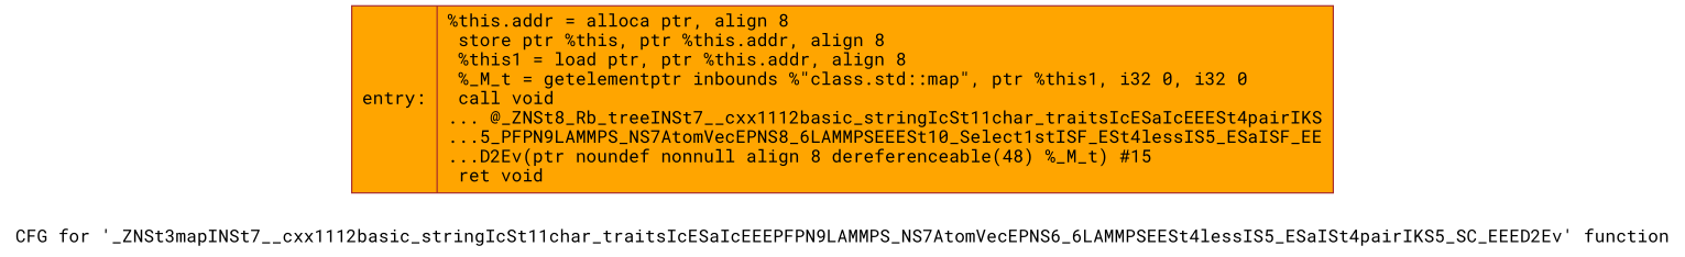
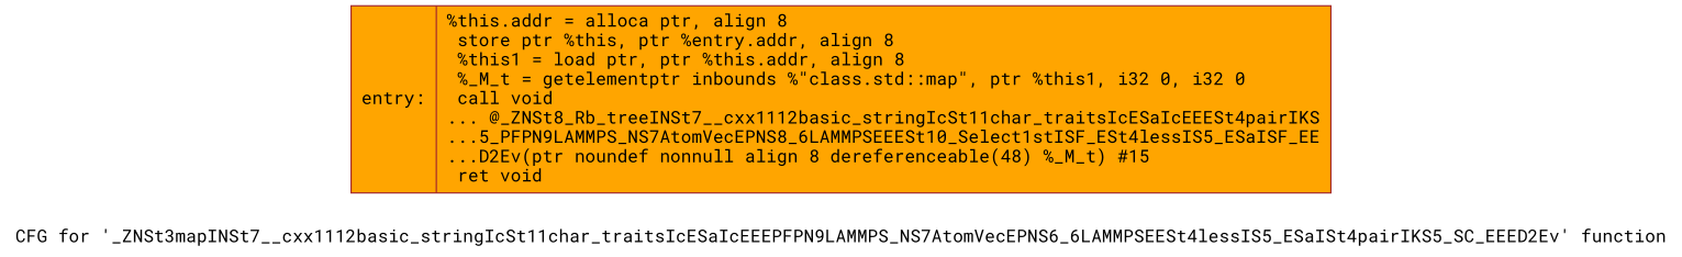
  digraph {
    label="CFG for '_ZNSt3mapINSt7__cxx1112basic_stringIcSt11char_traitsIcESaIcEEEPFPN9LAMMPS_NS7AtomVecEPNS6_6LAMMPSEESt4lessIS5_ESaISt4pairIKS5_SC_EEED2Ev' function"
    rankdir=LR
    fontname="Roboto Mono"
-   n1 [color=brown fillcolor=orange fontname="Roboto Mono" label="{entry:\l|  %this.addr = alloca ptr, align 8\l  store ptr %this, ptr %this.addr, align 8\l  %this1 = load ptr, ptr %this.addr, align 8\l  %_M_t = getelementptr inbounds %\"class.std::map\", ptr %this1, i32 0, i32 0\l  call void\l... @_ZNSt8_Rb_treeINSt7__cxx1112basic_stringIcSt11char_traitsIcESaIcEEESt4pairIKS\l...5_PFPN9LAMMPS_NS7AtomVecEPNS8_6LAMMPSEEESt10_Select1stISF_ESt4lessIS5_ESaISF_EE\l...D2Ev(ptr noundef nonnull align 8 dereferenceable(48) %_M_t) #15\l  ret void\l}" shape=record style=filled]
+   n1 [color=brown fillcolor=orange fontname="Roboto Mono" label="{entry:\l|  %this.addr = alloca ptr, align 8\l  store ptr %this, ptr %entry.addr, align 8\l  %this1 = load ptr, ptr %this.addr, align 8\l  %_M_t = getelementptr inbounds %\"class.std::map\", ptr %this1, i32 0, i32 0\l  call void\l... @_ZNSt8_Rb_treeINSt7__cxx1112basic_stringIcSt11char_traitsIcESaIcEEESt4pairIKS\l...5_PFPN9LAMMPS_NS7AtomVecEPNS8_6LAMMPSEEESt10_Select1stISF_ESt4lessIS5_ESaISF_EE\l...D2Ev(ptr noundef nonnull align 8 dereferenceable(48) %_M_t) #15\l  ret void\l}" shape=record style=filled]
  }
